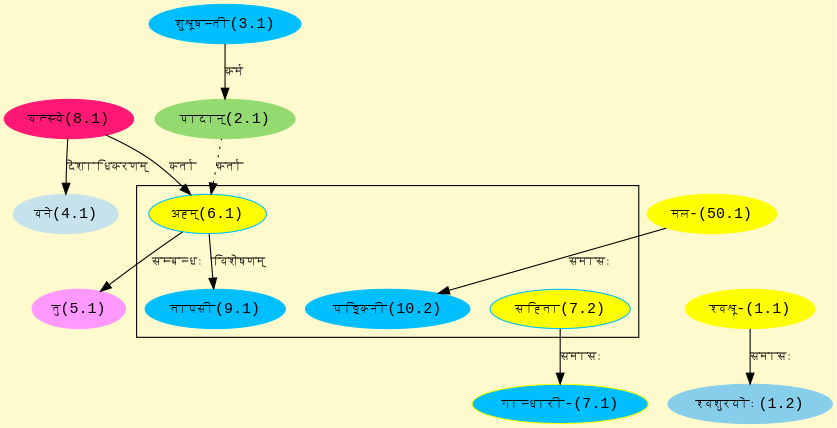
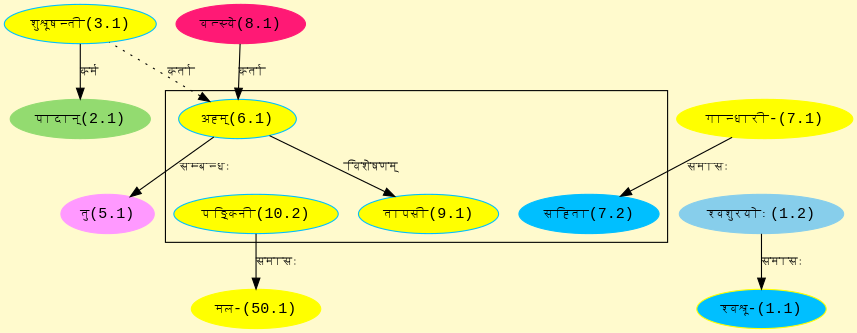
  digraph {
    bgcolor=lemonchiffon1
    compound=true
    fontname="Liberation Mono"
    rankdir=BT
    node [color="#00BFFF" fontname="Liberation Mono" style=filled]
    edge [dir=back fontname="Liberation Mono"]
-   n1 [label="सहिता(7.2)" fillcolor="#FFFF00"]
+   n1 [label="सहिता(7.2)"]
    n2 [fillcolor="#FFFF00" label="अहम्(6.1)"]
-   n3 [label="तापसी(9.1)"]
-   n4 [label="पङ्किनी(10.2)"]
-   n5 [label="शुश्रूषन्ती(3.1)"]
+   n3 [label="तापसी(9.1)" fillcolor="#FFFF00"]
+   n4 [label="पङ्किनी(10.2)" fillcolor="#FFFF00"]
+   n5 [label="शुश्रूषन्ती(3.1)" fillcolor="#FFFF00"]
    n6 [color="#FF1975" label="वत्स्ये(8.1)"]
-   n7 [color="#FFFF00" label="श्वश्रू-(1.1)"]
+   n7 [color="#FFFF00" label="श्वश्रू-(1.1)" fillcolor="#00BFFF"]
    n8 [color="#87CEEB" label="श्वशुरयोः(1.2)"]
    n9 [color="#93DB70" label="पादान्(2.1)"]
-   n10 [color="#C6E2EB" label="वने(4.1)"]
    n11 [color="#FF99FF" label="तु(5.1)"]
-   n12 [color="#FFFF00" label="गान्धारी-(7.1)" fillcolor="#00BFFF"]
+   n12 [color="#FFFF00" label="गान्धारी-(7.1)"]
    n13 [color="#FFFF00" label="मल-(50.1)"]
    subgraph cluster_1 {
      n1
      n2
      n3
      n4
    }
-   n2 -> n9 [label="कर्ता" style=dotted]
+   n2 -> n5 [label="कर्ता" style=dotted]
    n2 -> n6 [label="कर्ता"]
    n3 -> n2 [label="विशेषणम्"]
-   n8 -> n7 [label="समासः"]
+   n7 -> n8 [label="समासः"]
    n9 -> n5 [label="कर्म"]
-   n10 -> n6 [label="देशाधिकरणम्"]
    n11 -> n2 [label="सम्बन्धः"]
-   n12 -> n1 [label="समासः"]
-   n4 -> n13 [label="समासः"]
+   n1 -> n12 [label="समासः"]
+   n13 -> n4 [label="समासः"]
  }
